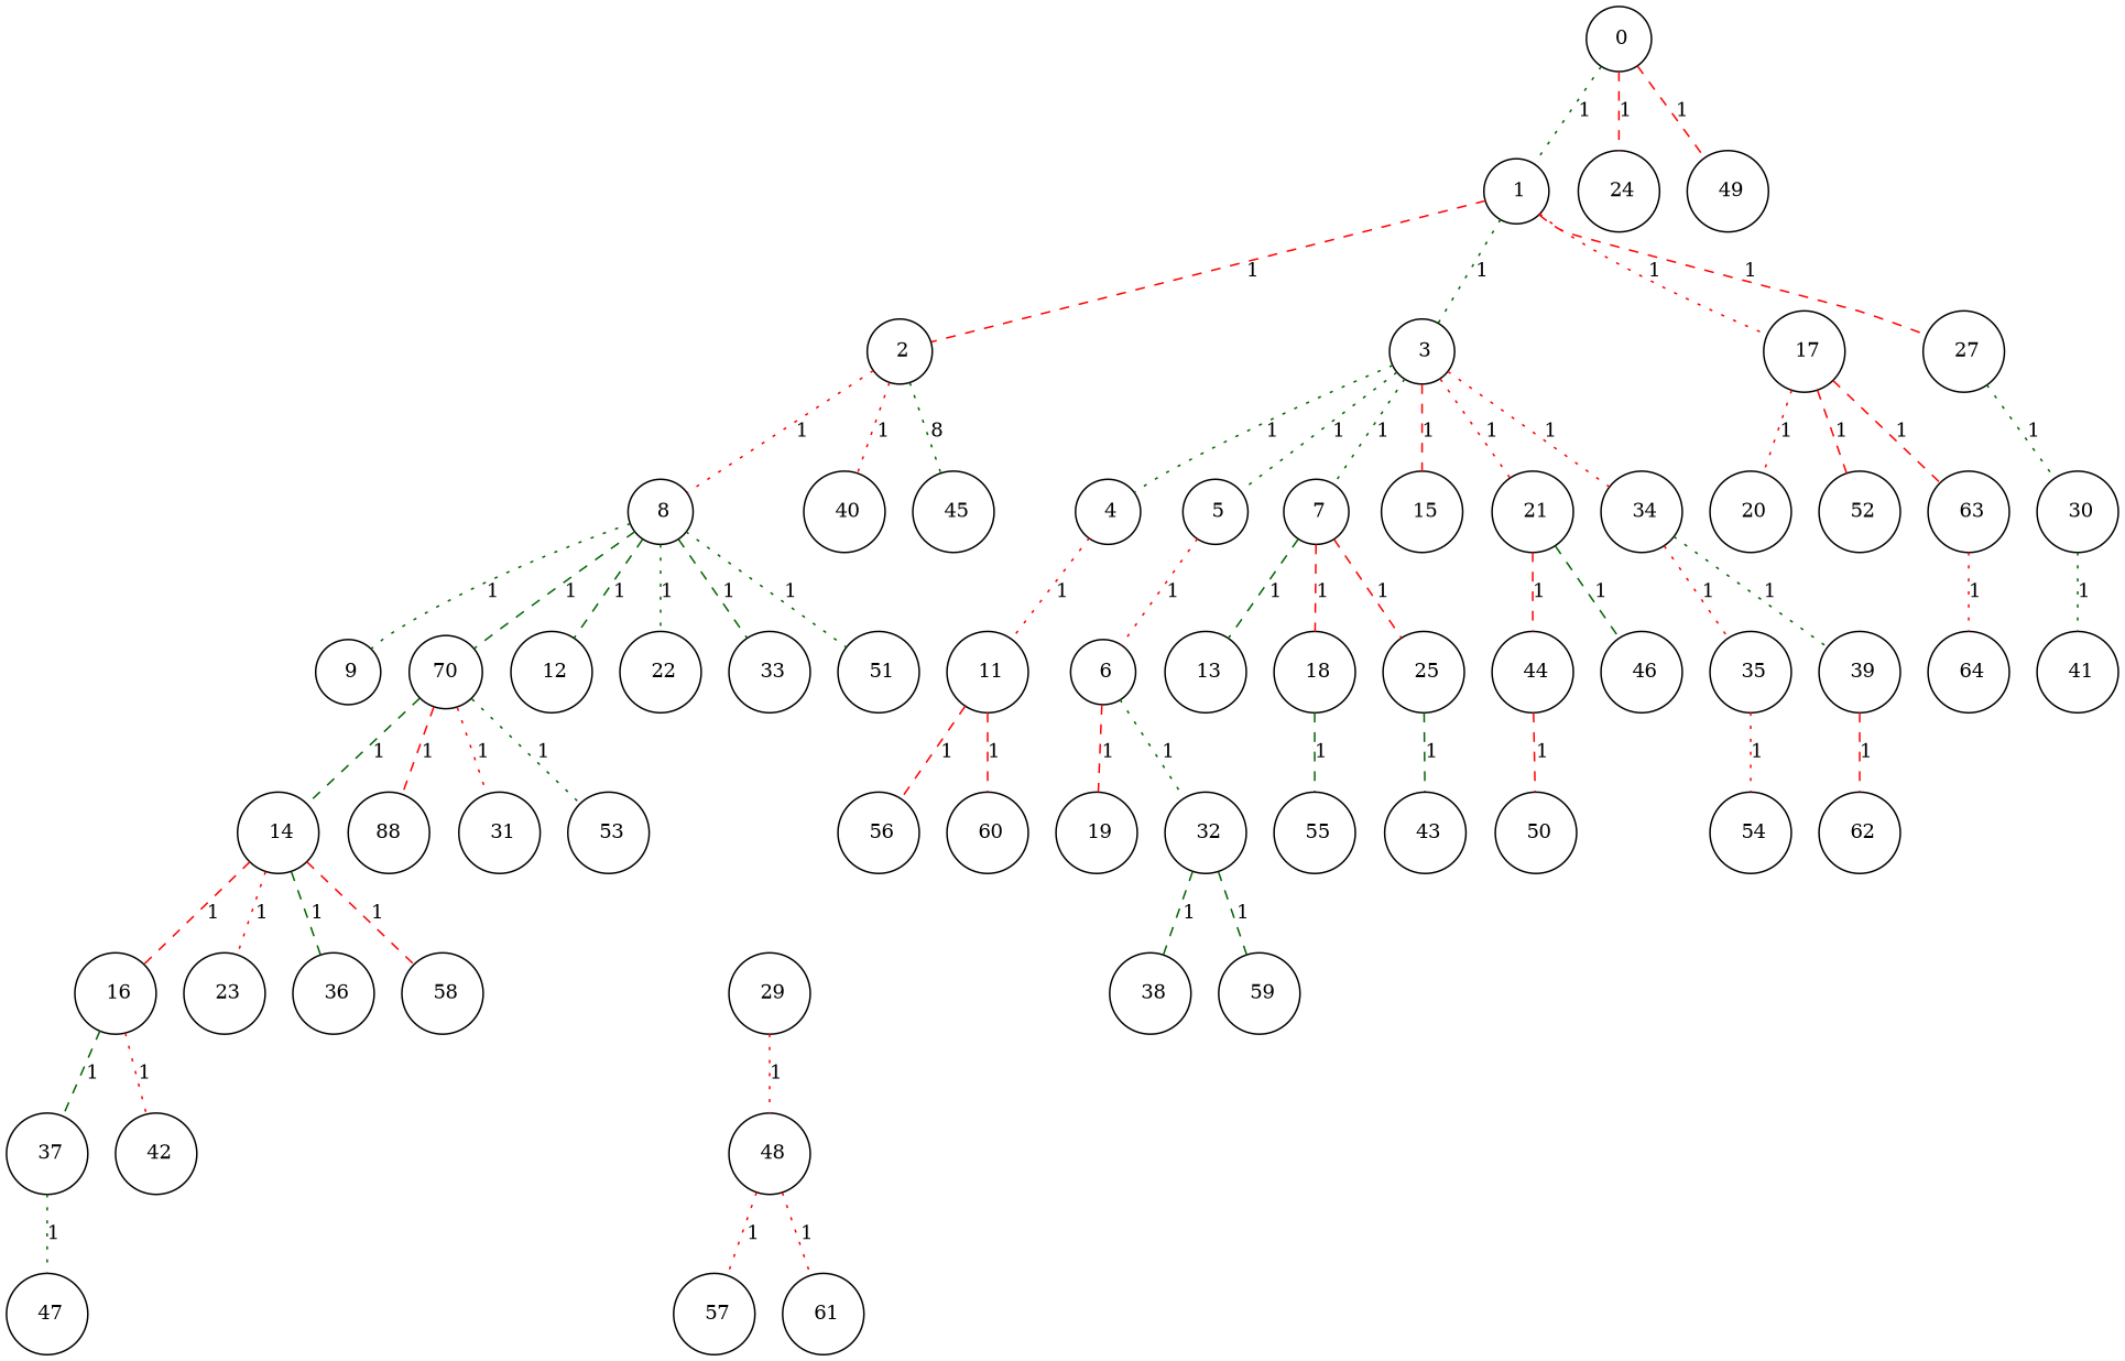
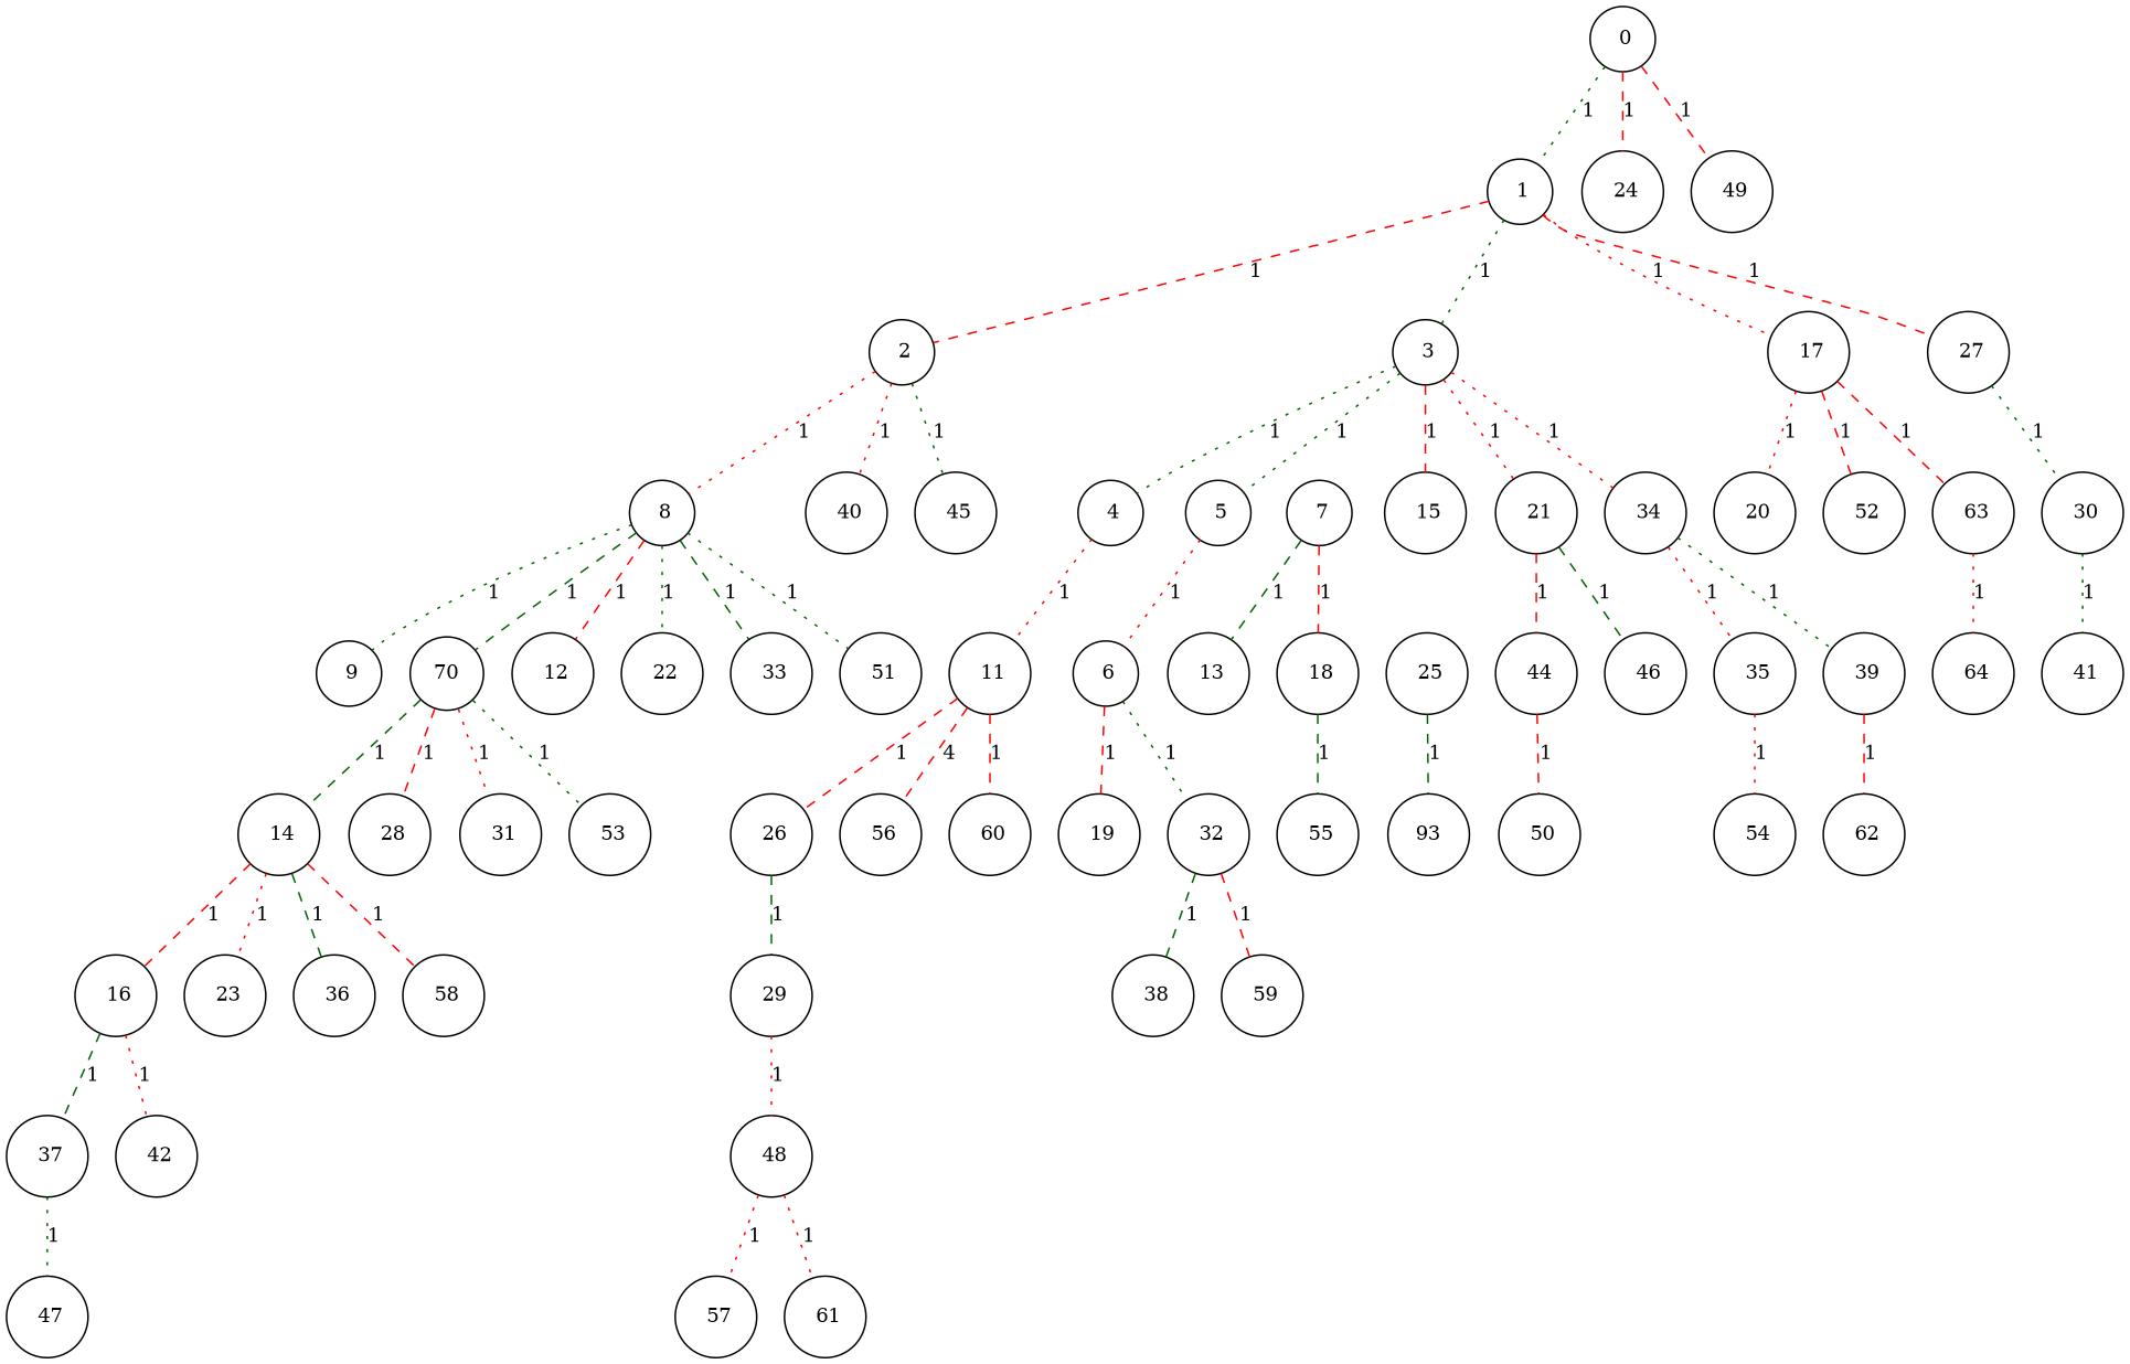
  graph {
    fixedsize="true;"
    node [color=black fontsize=12 hight=.12 shape=circle]
    edge [color=red fontsize=12 style=dotted]
    n1 [label=" 0" width=.12]
    n2 [label=" 1" width=.12]
    n3 [label=" 24" width=.12]
    n4 [label=" 49" width=.12]
    n5 [label=" 2" width=.12]
    n6 [label=" 3" width=.12]
    n7 [label=" 17" width=.12]
    n8 [label=" 27" width=.12]
    n9 [label=" 8" width=.12]
    n10 [label=" 40" width=.12]
    n11 [label=" 45" width=.12]
    n12 [label=" 4" width=.12]
    n13 [label=" 5" width=.12]
    n14 [label=" 7" width=.12]
    n15 [label=" 15" width=.12]
    n16 [label=" 21" width=.12]
    n17 [label=" 34" width=.12]
    n18 [label=" 20" width=.12]
    n19 [label=" 52" width=.12]
    n20 [label=" 63" width=.12]
    n21 [label=" 30" width=.12]
    n22 [label=" 9" width=.12]
    n23 [label=70 width=.12]
    n24 [label=" 12" width=.12]
    n25 [label=" 22" width=.12]
    n26 [label=" 33" width=.12]
    n27 [label=" 51" width=.12]
    n28 [label=" 11" width=.12]
    n29 [label=" 6" width=.12]
    n30 [label=" 13" width=.12]
    n31 [label=" 18" width=.12]
    n32 [label=" 25" width=.12]
    n33 [label=" 44" width=.12]
    n34 [label=" 46" width=.12]
    n35 [label=" 35" width=.12]
    n36 [label=" 39" width=.12]
+   n37 [label=" 26" width=.12]
    n38 [label=" 56" width=.12]
    n39 [label=" 60" width=.12]
    n40 [label=" 19" width=.12]
    n41 [label=" 32" width=.12]
    n42 [label=" 38" width=.12]
    n43 [label=" 59" width=.12]
    n44 [label=" 55" width=.12]
-   n45 [label=" 43" width=.12]
+   n45 [label=93 width=.12]
    n46 [label=" 14" width=.12]
-   n47 [label=88 width=.12]
+   n47 [label=" 28" width=.12]
    n48 [label=" 31" width=.12]
    n49 [label=" 53" width=.12]
    n50 [label=" 16" width=.12]
    n51 [label=" 23" width=.12]
    n52 [label=" 36" width=.12]
    n53 [label=" 58" width=.12]
    n54 [label=" 29" width=.12]
    n55 [label=" 37" width=.12]
    n56 [label=" 42" width=.12]
    n57 [label=" 47" width=.12]
    n58 [label=" 64" width=.12]
    n59 [label=" 50" width=.12]
    n60 [label=" 48" width=.12]
    n61 [label=" 41" width=.12]
    n62 [label=" 57" width=.12]
    n63 [label=" 61" width=.12]
    n64 [label=" 54" width=.12]
    n65 [label=" 62" width=.12]
    n1 -- n2 [color=darkgreen label=1]
    n1 -- n3 [label=1 style=dashed]
    n1 -- n4 [label=1 style=dashed]
    n2 -- n5 [label=1 style=dashed]
    n2 -- n6 [color=darkgreen label=1]
    n2 -- n7 [label=1]
    n2 -- n8 [label=1 style=dashed]
    n5 -- n9 [label=1]
    n5 -- n10 [label=1]
-   n5 -- n11 [color=darkgreen label=8]
+   n5 -- n11 [color=darkgreen label=1]
    n6 -- n12 [color=darkgreen label=1]
    n6 -- n13 [color=darkgreen label=1]
-   n6 -- n14 [color=darkgreen label=1]
    n6 -- n15 [label=1 style=dashed]
    n6 -- n16 [label=1]
    n6 -- n17 [label=1]
    n7 -- n18 [label=1]
    n7 -- n19 [label=1 style=dashed]
    n7 -- n20 [label=1 style=dashed]
    n8 -- n21 [color=darkgreen label=1]
    n9 -- n22 [color=darkgreen label=1]
    n9 -- n23 [color=darkgreen label=1 style=dashed]
-   n9 -- n24 [color=darkgreen label=1 style=dashed]
+   n9 -- n24 [label=1 style=dashed]
    n9 -- n25 [color=darkgreen label=1]
    n9 -- n26 [color=darkgreen label=1 style=dashed]
    n9 -- n27 [color=darkgreen label=1]
    n12 -- n28 [label=1]
    n13 -- n29 [label=1]
    n14 -- n30 [color=darkgreen label=1 style=dashed]
    n14 -- n31 [label=1 style=dashed]
-   n14 -- n32 [label=1 style=dashed]
    n16 -- n33 [label=1 style=dashed]
    n16 -- n34 [color=darkgreen label=1 style=dashed]
    n17 -- n35 [label=1]
    n17 -- n36 [color=darkgreen label=1]
    n20 -- n58 [label=1]
    n21 -- n61 [color=darkgreen label=1]
    n23 -- n46 [color=darkgreen label=1 style=dashed]
    n23 -- n47 [label=1 style=dashed]
    n23 -- n48 [label=1]
    n23 -- n49 [color=darkgreen label=1]
-   n28 -- n38 [label=1 style=dashed]
+   n28 -- n37 [label=1 style=dashed]
+   n28 -- n38 [label=4 style=dashed]
    n28 -- n39 [label=1 style=dashed]
    n29 -- n40 [label=1 style=dashed]
    n29 -- n41 [color=darkgreen label=1]
    n31 -- n44 [color=darkgreen label=1 style=dashed]
    n32 -- n45 [color=darkgreen label=1 style=dashed]
    n33 -- n59 [label=1 style=dashed]
    n35 -- n64 [label=1]
    n36 -- n65 [label=1 style=dashed]
+   n37 -- n54 [color=darkgreen label=1 style=dashed]
    n41 -- n42 [color=darkgreen label=1 style=dashed]
-   n41 -- n43 [color=darkgreen label=1 style=dashed]
+   n41 -- n43 [label=1 style=dashed]
    n46 -- n50 [label=1 style=dashed]
    n46 -- n51 [label=1]
    n46 -- n52 [color=darkgreen label=1 style=dashed]
    n46 -- n53 [label=1 style=dashed]
    n50 -- n55 [color=darkgreen label=1 style=dashed]
    n50 -- n56 [label=1]
    n54 -- n60 [label=1]
    n55 -- n57 [color=darkgreen label=1]
    n60 -- n62 [label=1]
    n60 -- n63 [label=1]
  }
